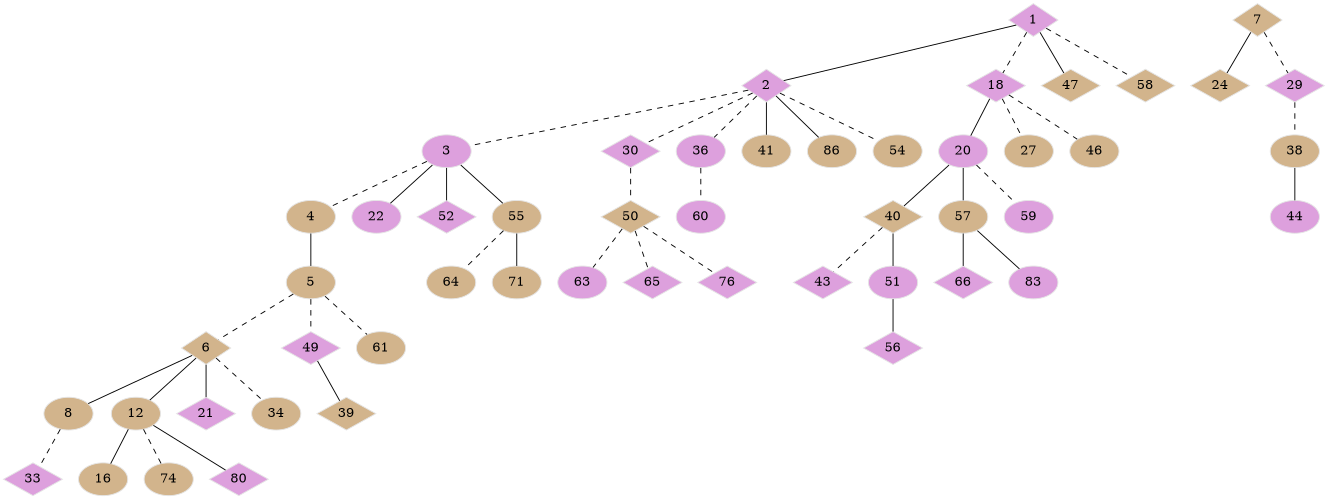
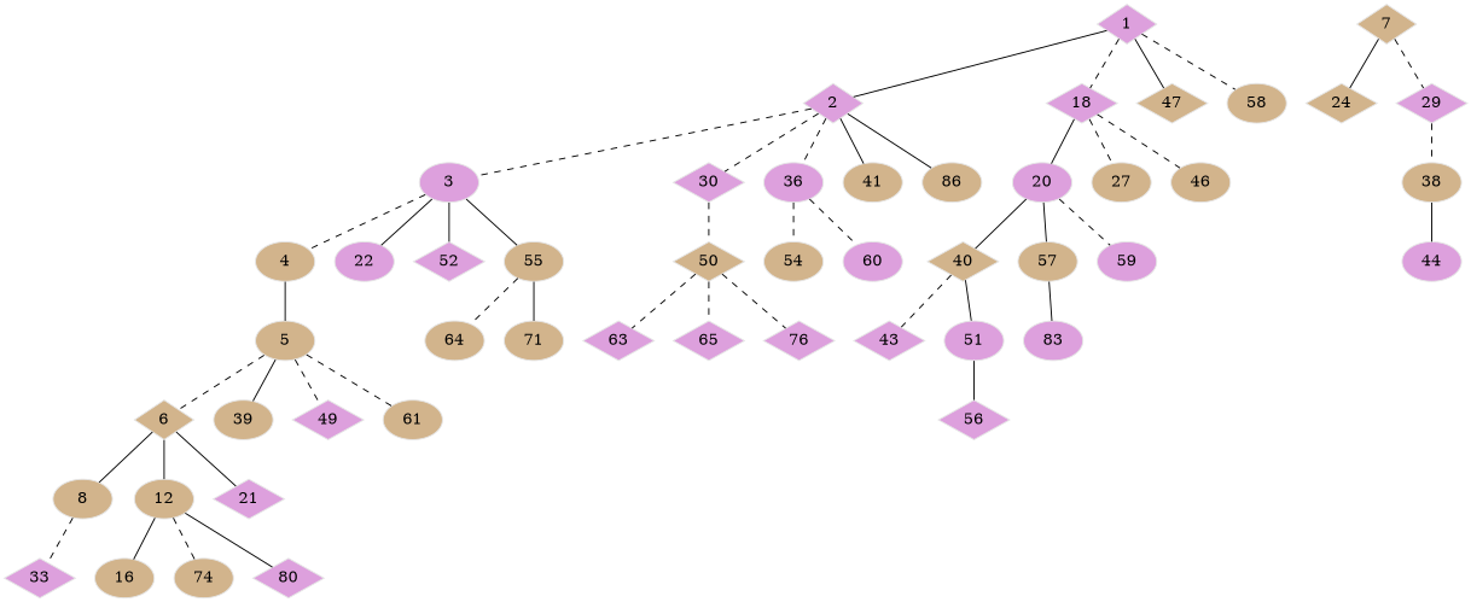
  graph {
    node [color=gray90 fillcolor=tan shape=ellipse style=filled]
    edge [style=dashed]
    1 [fillcolor=plum shape=diamond super="+11"]
    2 [fillcolor=plum shape=diamond super="+23+26"]
    n3 [fillcolor=plum label=18 shape=diamond super="+14"]
    47 [shape=diamond]
-   58 [shape=diamond]
+   58
    3 [fillcolor=plum super="+35+19"]
    30 [fillcolor=plum shape=diamond super="+72"]
    36 [fillcolor=plum]
    41
    86
    20 [fillcolor=plum super="+25"]
    27
    46
    4
    22 [fillcolor=plum super="+53"]
    52 [fillcolor=plum shape=diamond super="+85+82"]
    55
    50 [shape=diamond]
    54
    60 [fillcolor=plum]
    5 [super="+37+69+32"]
    7 [shape=diamond super="+10+45"]
    24 [shape=diamond]
    29 [fillcolor=plum shape=diamond]
    n25 [label=64]
    71
    6 [shape=diamond super="+9+18"]
-   39 [shape=diamond]
+   39
    49 [fillcolor=plum shape=diamond]
    61
    8 [super="+15"]
    12 [super="+42"]
    21 [fillcolor=plum shape=diamond]
-   34
    33 [fillcolor=plum shape=diamond]
    16 [super="+48"]
    74
    80 [fillcolor=plum shape=diamond]
    38
    40 [shape=diamond]
    57
    59 [fillcolor=plum]
    43 [fillcolor=plum shape=diamond]
    51 [fillcolor=plum]
-   66 [fillcolor=plum shape=diamond]
    83 [fillcolor=plum]
    44 [fillcolor=plum]
-   63 [fillcolor=plum super="+81"]
+   63 [fillcolor=plum shape=diamond super="+81"]
    65 [fillcolor=plum shape=diamond]
    76 [fillcolor=plum shape=diamond super="+79"]
    56 [fillcolor=plum shape=diamond]
    1 -- 2 [style=solid]
    1 -- n3
    1 -- 47 [style=solid]
    1 -- 58
    2 -- 3
    2 -- 30
    2 -- 36
    2 -- 41 [style=solid]
    2 -- 86 [style=solid]
    n3 -- 20 [style=solid]
    n3 -- 27
    n3 -- 46
    3 -- 4
    3 -- 22 [style=solid]
    3 -- 52 [style=solid]
    3 -- 55 [style=solid]
    30 -- 50
-   2 -- 54
+   36 -- 54
    36 -- 60
    20 -- 40 [style=solid]
    20 -- 57 [style=solid]
    20 -- 59
    4 -- 5 [style=solid]
    55 -- n25
    55 -- 71 [style=solid]
    50 -- 63
    50 -- 65
    50 -- 76
    5 -- 6
-   49 -- 39 [style=solid]
+   5 -- 39 [style=solid]
    5 -- 49
    5 -- 61
    7 -- 24 [style=solid]
    7 -- 29
    29 -- 38
    6 -- 8 [style=solid]
    6 -- 12 [style=solid]
    6 -- 21 [style=solid]
-   6 -- 34
    8 -- 33
    12 -- 16 [style=solid]
    12 -- 74
    12 -- 80 [style=solid]
    38 -- 44 [style=solid]
    40 -- 43
    40 -- 51 [style=solid]
-   57 -- 66 [style=solid]
    57 -- 83 [style=solid]
    51 -- 56 [style=solid]
  }
